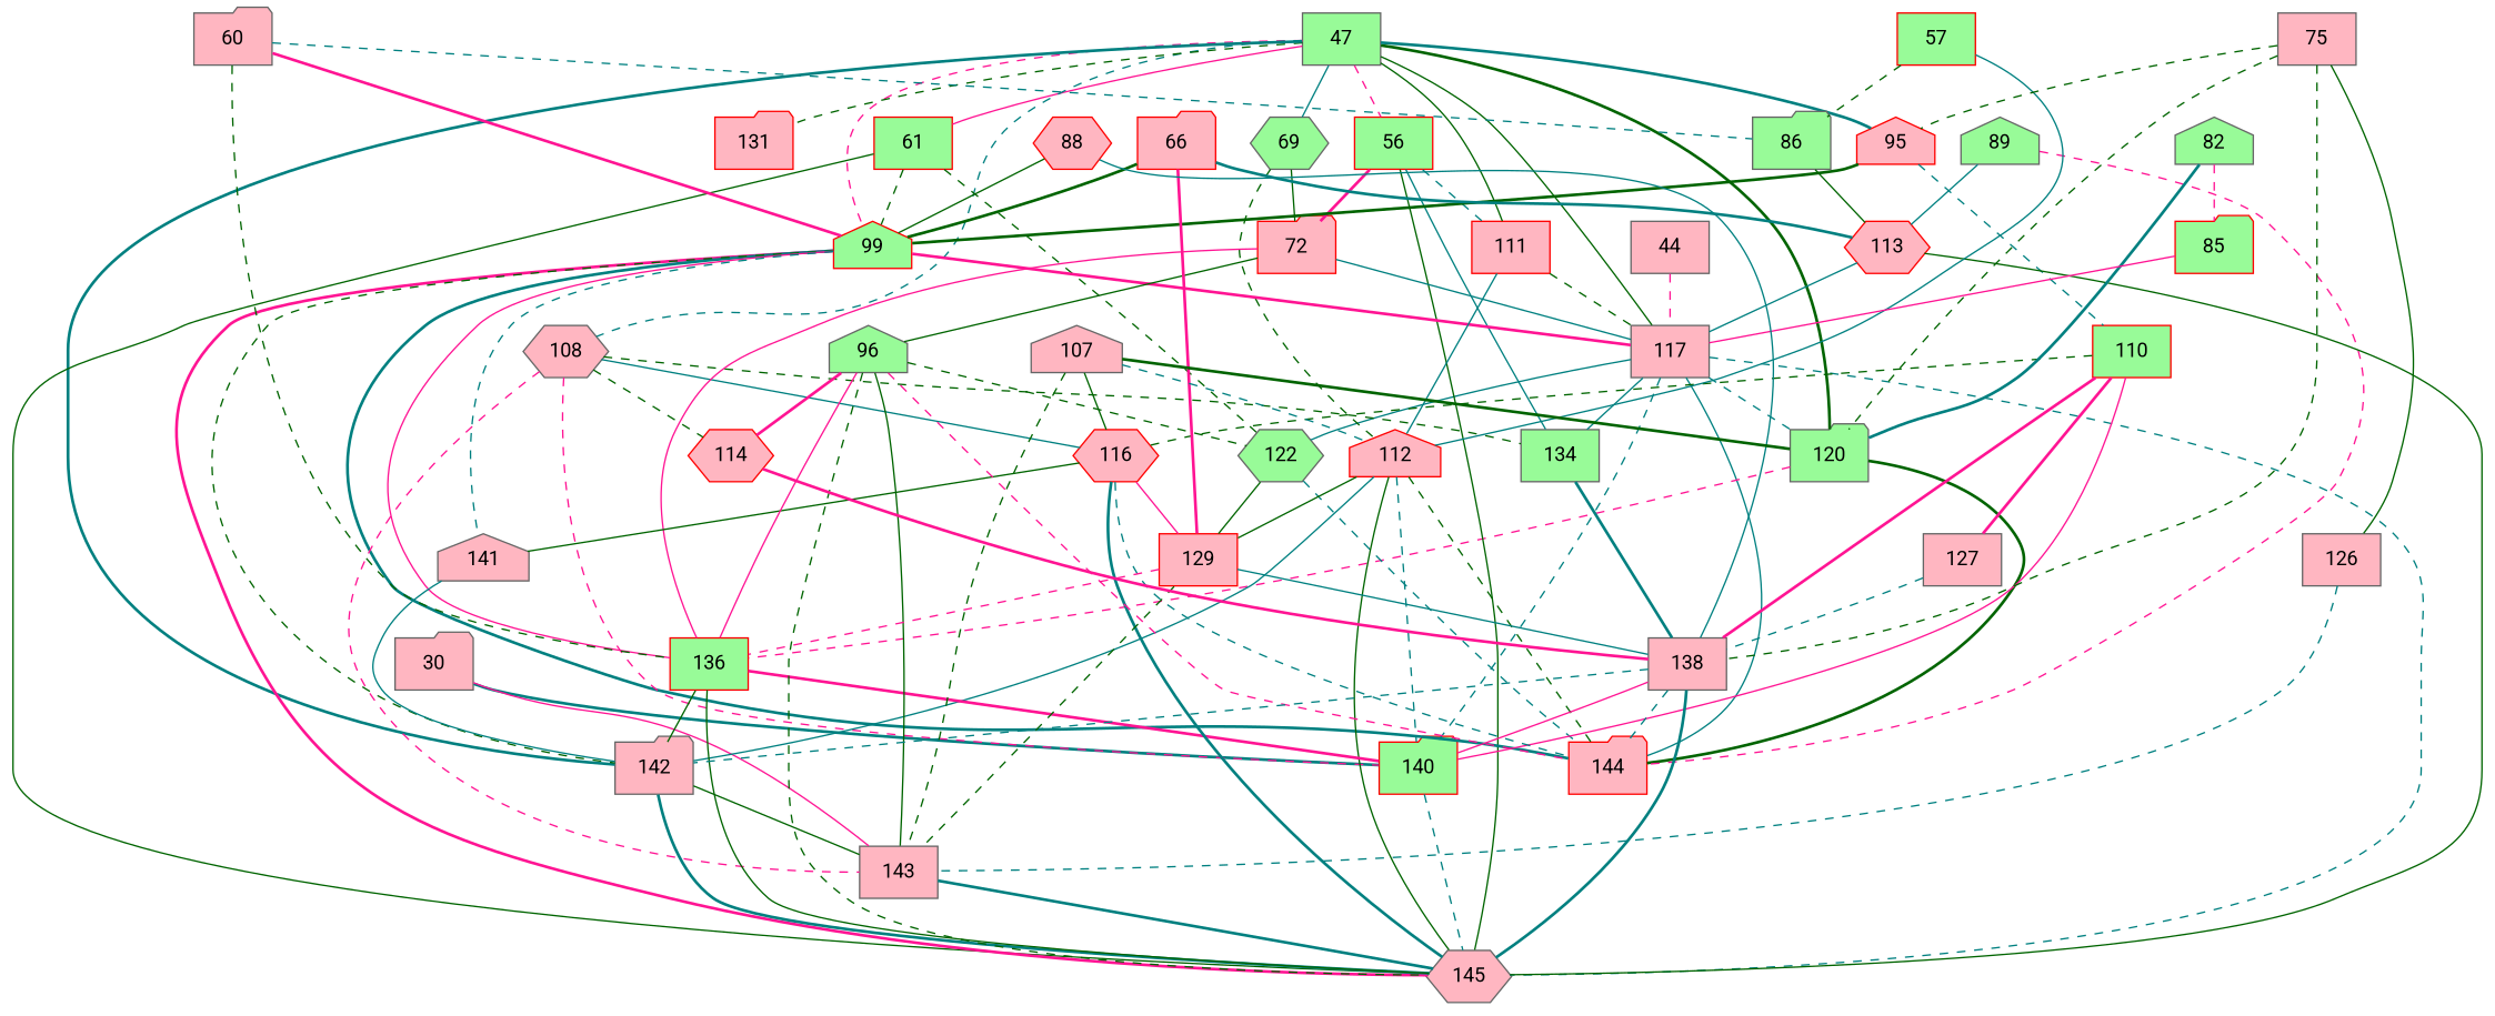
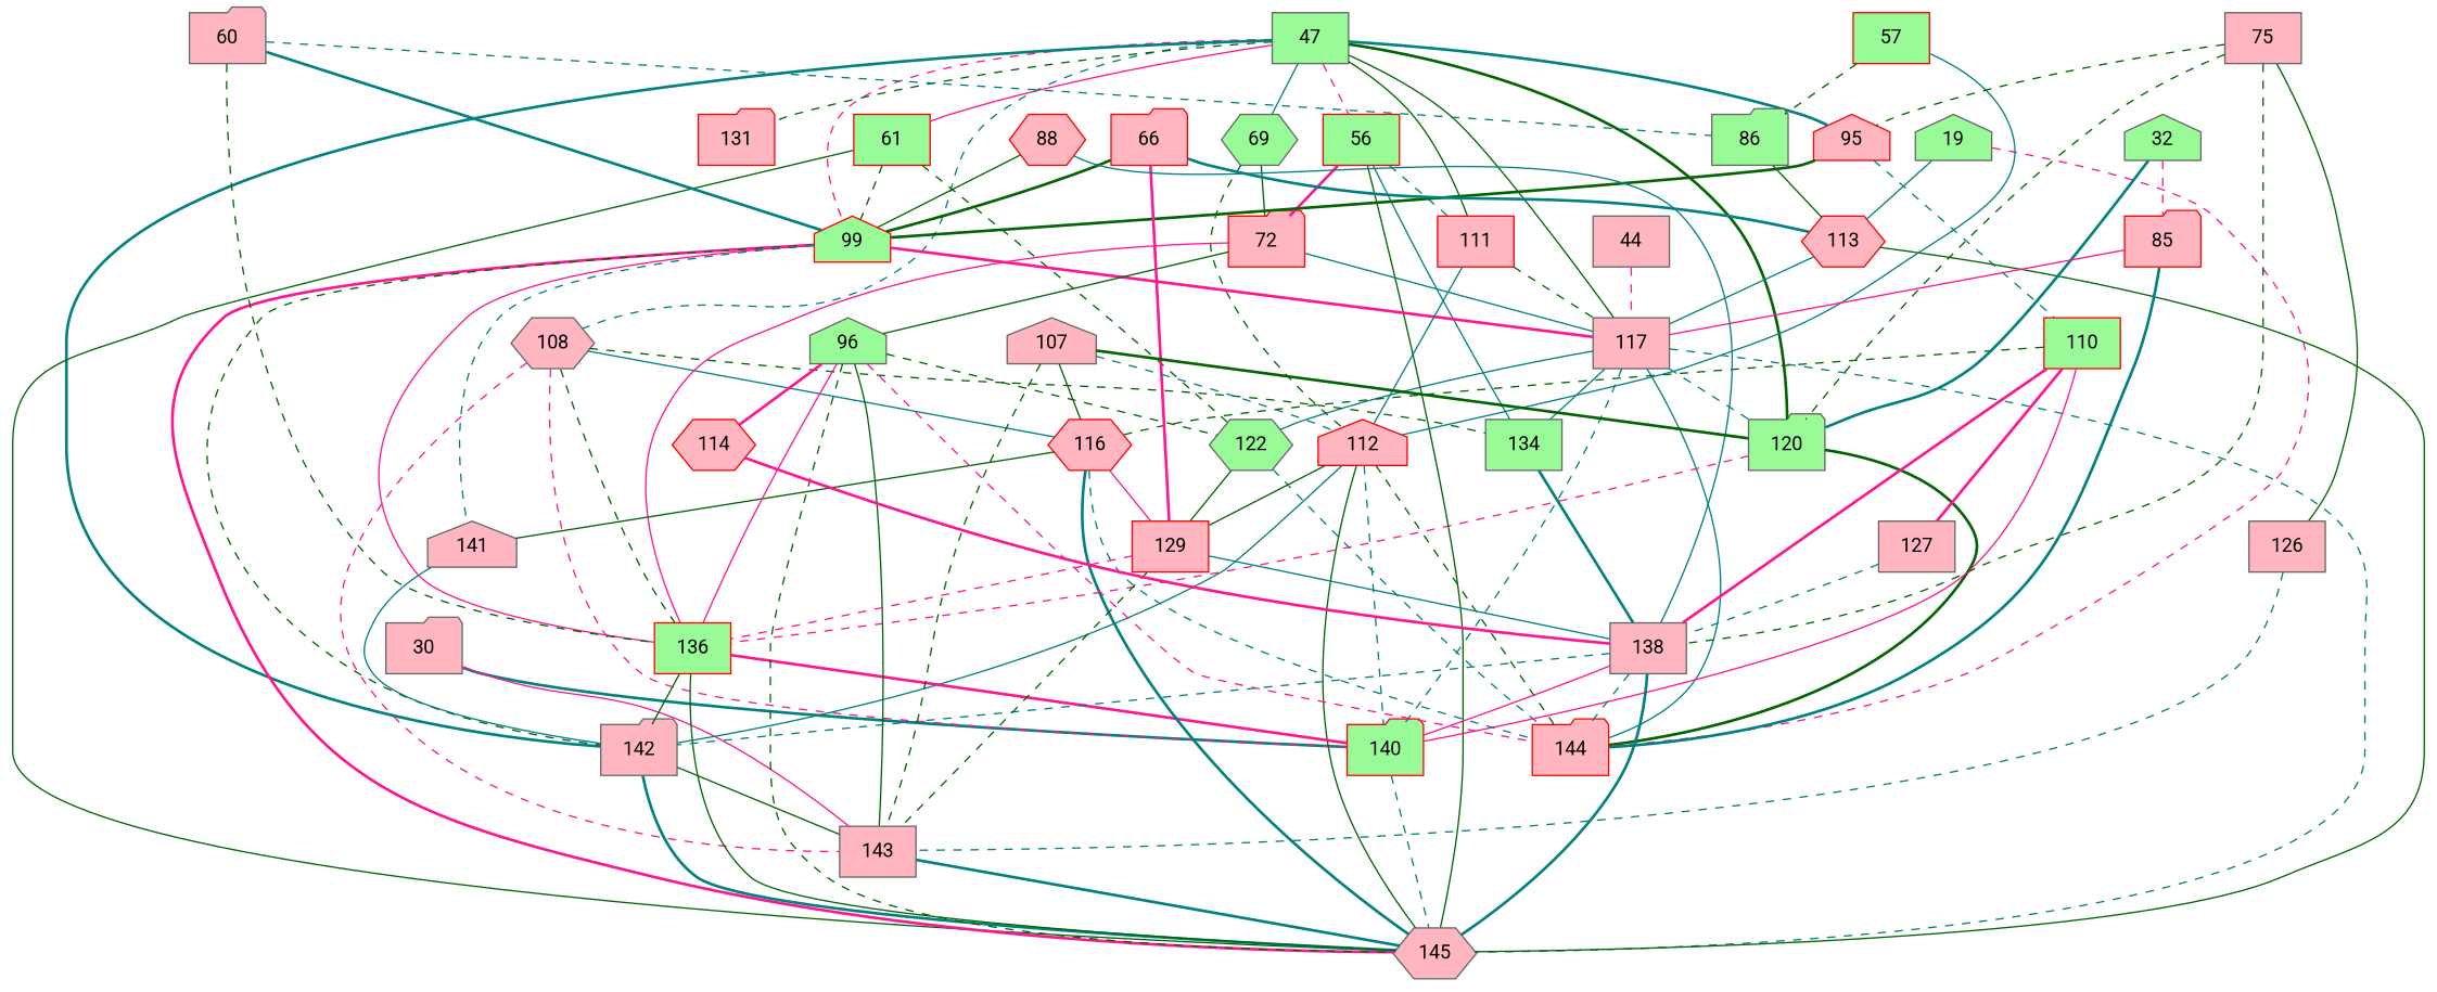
  graph {
    fontname=Roboto
    node [color=gray40 fillcolor=lightpink fontname=Roboto shape=box style=filled]
    edge [color=teal fontname=Roboto style=dashed]
    140 [color=red fillcolor=palegreen shape=folder super="+22+42+123+130"]
    145 [shape=hexagon super="+84+50+137+133"]
    30 [shape=folder]
    143 [super="+115+97"]
    117 [super="+80+67+109"]
    120 [fillcolor=palegreen shape=folder super="+8+32"]
    134 [fillcolor=palegreen super="+102"]
    122 [fillcolor=palegreen shape=hexagon super="+15+40+70"]
    144 [color=red shape=folder super="+121+139"]
    44
    47 [fillcolor=palegreen super="+28"]
    56 [color=red fillcolor=palegreen super="+7"]
    61 [color=red fillcolor=palegreen]
    69 [fillcolor=palegreen shape=hexagon super="+21"]
    95 [color=red shape=house]
    99 [color=red fillcolor=palegreen shape=house super="+45+51"]
    108 [shape=hexagon]
    131 [color=red shape=folder]
    142 [shape=folder super="+96+135"]
    111 [color=red]
    72 [color=red shape=folder super="+9"]
    112 [color=red shape=house super="+25+94"]
-   89 [fillcolor=palegreen shape=house super="+87"]
+   89 [fillcolor=palegreen shape=house super="+87" label=19]
    113 [color=red shape=hexagon super="+52"]
    110 [color=red fillcolor=palegreen super="+92"]
    136 [color=red fillcolor=palegreen super="+23+38+83"]
    141 [shape=house super="+128"]
    116 [color=red shape=hexagon super="+104+24"]
    n29 [fillcolor=palegreen label=96 shape=house super="+79"]
    138 [super="+125+73+124+100"]
    57 [color=red fillcolor=palegreen]
    86 [fillcolor=palegreen shape=folder]
    129 [color=red super="+39+76+65+101"]
    60 [shape=folder]
    66 [color=red shape=folder]
    114 [color=red shape=hexagon]
    75 [super="+33"]
    126
-   82 [fillcolor=palegreen shape=house]
-   85 [color=red fillcolor=palegreen shape=folder]
+   82 [fillcolor=palegreen shape=house label=32]
+   85 [color=red shape=folder]
    88 [color=red shape=hexagon]
    127
    107 [shape=house]
    140 -- 145
    30 -- 140 [style=bold]
    30 -- 143 [color=deeppink style=solid]
    143 -- 145 [style=bold weight=2]
    117 -- 140
    117 -- 145 [weight=6]
    117 -- 120 [weight=3]
    117 -- 134 [style=solid weight=2]
    117 -- 122 [style=solid]
    117 -- 144 [style=solid]
    120 -- 144 [color=darkgreen style=bold weight=2]
    120 -- 136 [color=deeppink]
    134 -- 138 [style=bold weight=2]
    122 -- 144
    122 -- 129 [color=darkgreen style=solid]
    44 -- 117 [color=deeppink weight=2]
    47 -- 117 [color=darkgreen style=solid]
    47 -- 120 [color=darkgreen style=bold weight=3]
    47 -- 56 [color=deeppink]
    47 -- 61 [color=deeppink style=solid]
    47 -- 69 [style=solid]
    47 -- 95 [style=bold weight=2]
    47 -- 99 [color=deeppink]
    47 -- 108 [weight=2]
    47 -- 131 [color=darkgreen weight=2]
    47 -- 142 [style=bold]
    47 -- 111 [color=darkgreen style=solid]
    56 -- 145 [color=darkgreen style=solid]
    56 -- 134 [style=solid]
    56 -- 111
    56 -- 72 [color=deeppink style=bold]
    61 -- 145 [color=darkgreen style=solid]
    61 -- 122 [color=darkgreen]
    61 -- 99 [color=darkgreen weight=3]
    69 -- 72 [color=darkgreen style=solid]
    69 -- 112 [color=darkgreen]
    95 -- 99 [color=darkgreen style=bold]
    95 -- 110
    99 -- 145 [color=deeppink style=bold]
    99 -- 117 [color=deeppink style=bold weight=2]
-   99 -- 144 [style=bold]
+   85 -- 144 [style=bold]
    99 -- 142 [color=darkgreen]
    99 -- 136 [color=deeppink style=solid]
    99 -- 141 [weight=2]
    108 -- 140 [color=deeppink]
    108 -- 143 [color=deeppink weight=2]
    108 -- 134 [color=darkgreen weight=2]
-   108 -- 114 [color=darkgreen]
+   108 -- 136 [color=darkgreen]
    108 -- 116 [style=solid weight=2]
    142 -- 145 [style=bold]
    142 -- 143 [color=darkgreen style=solid weight=3]
    111 -- 117 [color=darkgreen weight=3]
    111 -- 112 [style=solid]
    72 -- 117 [style=solid weight=3]
    72 -- 136 [color=deeppink style=solid weight=2]
    72 -- n29 [color=darkgreen style=solid]
    112 -- 140
    112 -- 145 [color=darkgreen style=solid]
    112 -- 144 [color=darkgreen]
    112 -- 142 [style=solid weight=2]
    112 -- 129 [color=darkgreen style=solid]
    89 -- 144 [color=deeppink]
    89 -- 113 [style=solid]
    113 -- 145 [color=darkgreen style=solid weight=2]
    113 -- 117 [style=solid weight=3]
    110 -- 140 [color=deeppink style=solid]
    110 -- 116 [color=darkgreen weight=3]
    110 -- 138 [color=deeppink style=bold]
    110 -- 127 [color=deeppink style=bold weight=2]
    136 -- 140 [color=deeppink style=bold]
    136 -- 145 [color=darkgreen style=solid weight=2]
    136 -- 142 [color=darkgreen style=solid weight=2]
    141 -- 142 [style=solid]
    116 -- 145 [style=bold weight=2]
    116 -- 144
    116 -- 141 [color=darkgreen style=solid]
    116 -- 129 [color=deeppink style=solid weight=3]
    n29 -- 145 [color=darkgreen weight=2]
    n29 -- 143 [color=darkgreen style=solid]
    n29 -- 122 [color=darkgreen]
    n29 -- 144 [color=deeppink]
    n29 -- 136 [color=deeppink style=solid weight=2]
    n29 -- 114 [color=deeppink style=bold]
    138 -- 140 [color=deeppink style=solid weight=4]
    138 -- 145 [style=bold weight=4]
    138 -- 144 [weight=4]
    138 -- 142 [weight=2]
    57 -- 112 [style=solid]
    57 -- 86 [color=darkgreen]
    86 -- 113 [color=darkgreen style=solid]
    129 -- 143 [color=darkgreen weight=2]
    129 -- 136 [color=deeppink weight=4]
    129 -- 138 [style=solid weight=6]
-   60 -- 99 [color=deeppink style=bold weight=2]
+   60 -- 99 [style=bold weight=2]
    60 -- 136 [color=darkgreen]
    60 -- 86
    66 -- 99 [color=darkgreen style=bold weight=2]
    66 -- 113 [style=bold]
    66 -- 129 [color=deeppink style=bold]
    114 -- 138 [color=deeppink style=bold]
    75 -- 120 [color=darkgreen]
    75 -- 95 [color=darkgreen]
    75 -- 138 [color=darkgreen weight=2]
    75 -- 126 [color=darkgreen style=solid]
    126 -- 143
    82 -- 120 [style=bold]
    82 -- 85 [color=deeppink]
    85 -- 117 [color=deeppink style=solid weight=2]
    88 -- 99 [color=darkgreen style=solid]
    88 -- 138 [style=solid]
    127 -- 138 [weight=2]
    107 -- 143 [color=darkgreen]
    107 -- 120 [color=darkgreen style=bold]
    107 -- 112
    107 -- 116 [color=darkgreen style=solid]
  }
